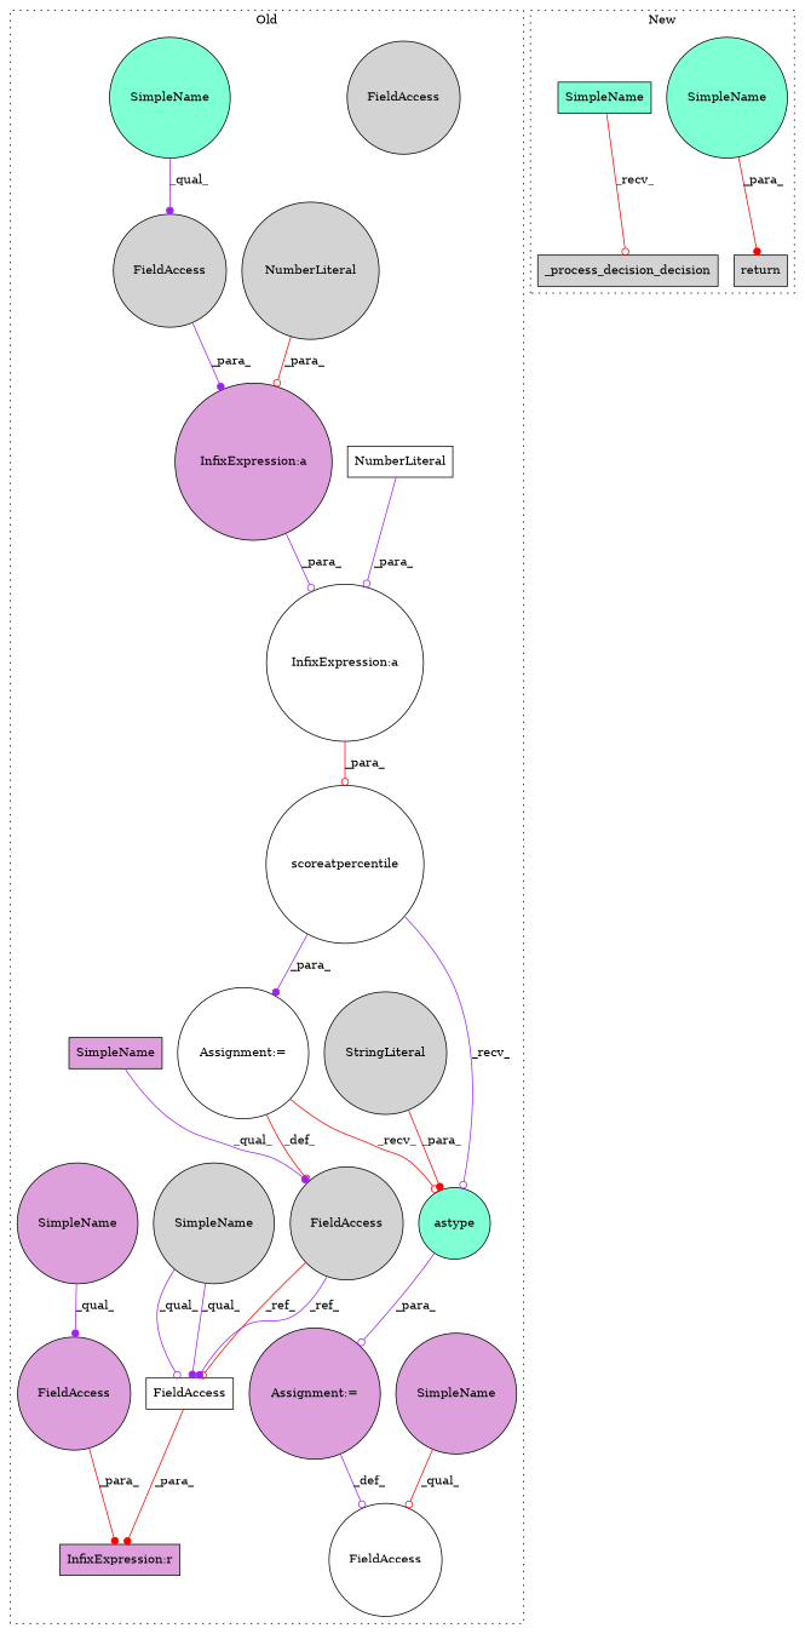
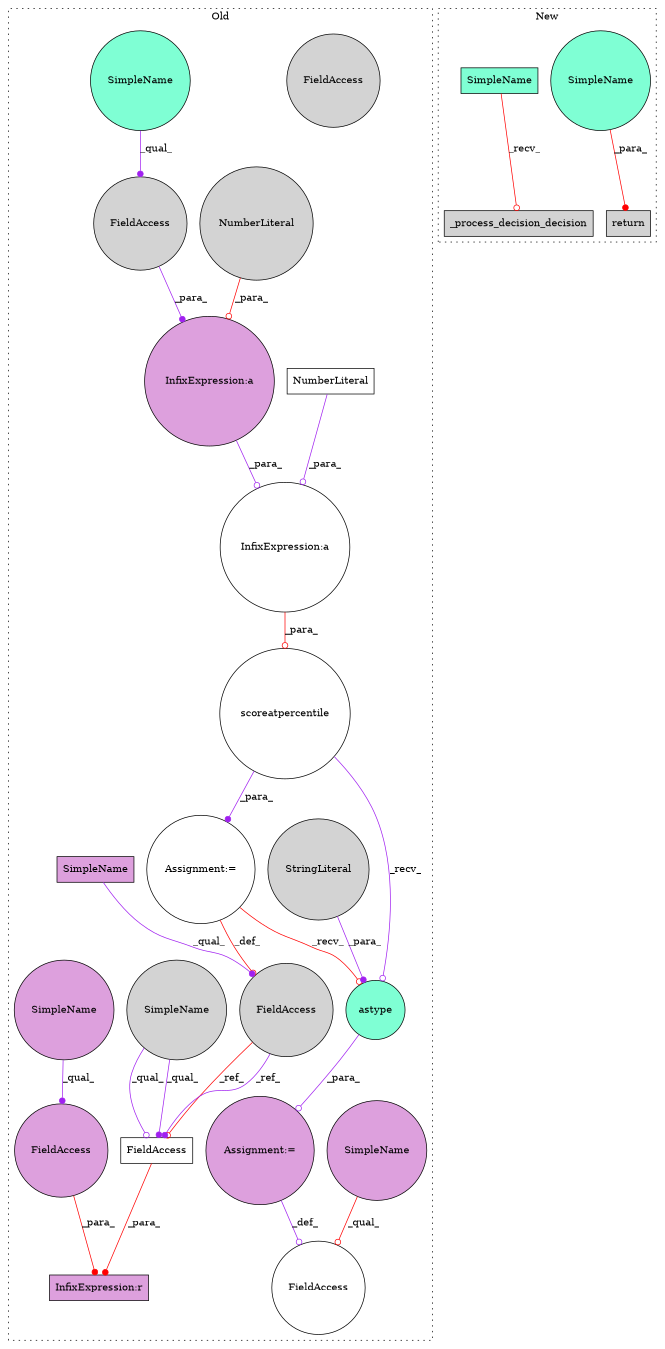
  digraph {
    node [a=42 fillcolor=lightgrey l=4 s=1987 shape=circle style=filled]
    edge [arrowhead=odot color=purple]
    n1 [a=32 fillcolor=white l="18,1" label=scoreatpercentile s="1875,1944"]
    n2 [a=27 fillcolor=plum l=3 label="InfixExpression:a" s=1922]
    n3 [a=27 fillcolor=white l=3 label="InfixExpression:a" s=1917]
    n4 [a=34 fillcolor=white l=3 label=NumberLiteral s=1914 shape=box]
    n5 [a=34 l=1 label=NumberLiteral s=1921]
    n6 [a=22 l=18 label=FieldAccess s=1925]
    n7 [a=22 fillcolor=white l=11 label=FieldAccess s=1951]
    n8 [a=7 fillcolor=white l=1 label="Assignment:=" s=1874]
    n9 [a=27 fillcolor=plum l=3 label="InfixExpression:r" s=1984 shape=box]
    n10 [a=22 l=15 label=FieldAccess]
    n11 [a=22 l=15 label=FieldAccess s=1859]
    n12 [a=22 fillcolor=plum l=20 label=FieldAccess s=1964]
    n13 [a=32 fillcolor=aquamarine l="7,1" label=astype s="2004,2016"]
    n14 [a=7 fillcolor=plum l=1 label="Assignment:=" s=1962]
    n15 [a=45 l=5 label=StringLiteral s=2011]
    n16 [fillcolor=plum label=SimpleName s=1859 shape=box]
    n17 [fillcolor=plum label=SimpleName s=1951]
    n18 [label=SimpleName]
    n19 [fillcolor=plum label=SimpleName s=1964]
    n20 [fillcolor=aquamarine label=SimpleName s=1925]
    n21 [a=22 fillcolor=white l=15 label=FieldAccess shape=box]
    n22 [a=41 l=7 label=return s=1924 shape=box]
    n23 [a=32 l=26 label=_process_decision_decision s=1892 shape=box]
    n24 [fillcolor=aquamarine label=SimpleName s=1931]
    n25 [fillcolor=aquamarine label=SimpleName s=1887 shape=box]
    subgraph cluster_1 {
      label=Old
      style=dotted
      n1
      n2
      n3
      n4
      n5
      n6
      n7
      n8
      n9
      n10
      n11
      n12
      n13
      n14
      n15
      n16
      n17
      n18
      n19
      n20
      n21
    }
    subgraph cluster_2 {
      label=New
      style=dotted
      n22
      n23
      n24
      n25
    }
    n1 -> n8 [arrowhead=dot label=_para_]
    n1 -> n13 [label=_recv_]
    n2 -> n3 [label=_para_]
    n3 -> n1 [color=red label=_para_]
    n4 -> n3 [label=_para_]
    n5 -> n2 [color=red label=_para_]
    n6 -> n2 [arrowhead=dot label=_para_]
    n8 -> n11 [color=red label=_def_]
    n8 -> n13 [color=red label=_recv_]
    n11 -> n21 [color=red label=_ref_]
    n11 -> n21 [arrowhead=dot label=_ref_]
    n12 -> n9 [arrowhead=dot color=red label=_para_]
    n13 -> n14 [label=_para_]
    n14 -> n7 [label=_def_]
-   n15 -> n13 [arrowhead=dot color=red label=_para_]
+   n15 -> n13 [arrowhead=dot label=_para_]
    n16 -> n11 [arrowhead=dot label=_qual_]
    n17 -> n7 [color=red label=_qual_]
    n18 -> n21 [label=_qual_]
    n18 -> n21 [arrowhead=dot label=_qual_]
    n19 -> n12 [arrowhead=dot label=_qual_]
    n20 -> n6 [arrowhead=dot label=_qual_]
    n21 -> n9 [arrowhead=dot color=red label=_para_]
    n24 -> n22 [arrowhead=dot color=red label=_para_]
    n25 -> n23 [color=red label=_recv_]
  }
